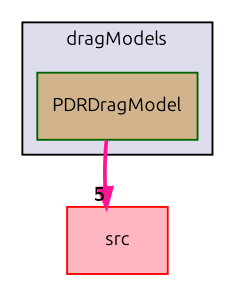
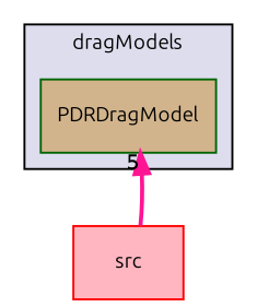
  digraph {
    compound=true
    fontname=Ubuntu
    node [fontname=Ubuntu fontsize=10 shape=box style=filled]
    n1 [fillcolor=tan label=PDRDragModel pencolor=black color=darkgreen]
    n2 [color=red label=src fillcolor=lightpink]
    subgraph cluster_1 {
      bgcolor="#ddddee"
      fontsize=10
      label=dragModels
      pencolor=black
      n1
    }
-   n1 -> n2 [headlabel=5 labeldistance=1.5 labelfontname=Helvetica labelfontsize=10 color=deeppink style=bold fontname=Ubuntu]
+   n2 -> n1 [headlabel=5 labeldistance=1.5 labelfontname=Helvetica labelfontsize=10 color=deeppink style=bold fontname=Ubuntu]
  }
